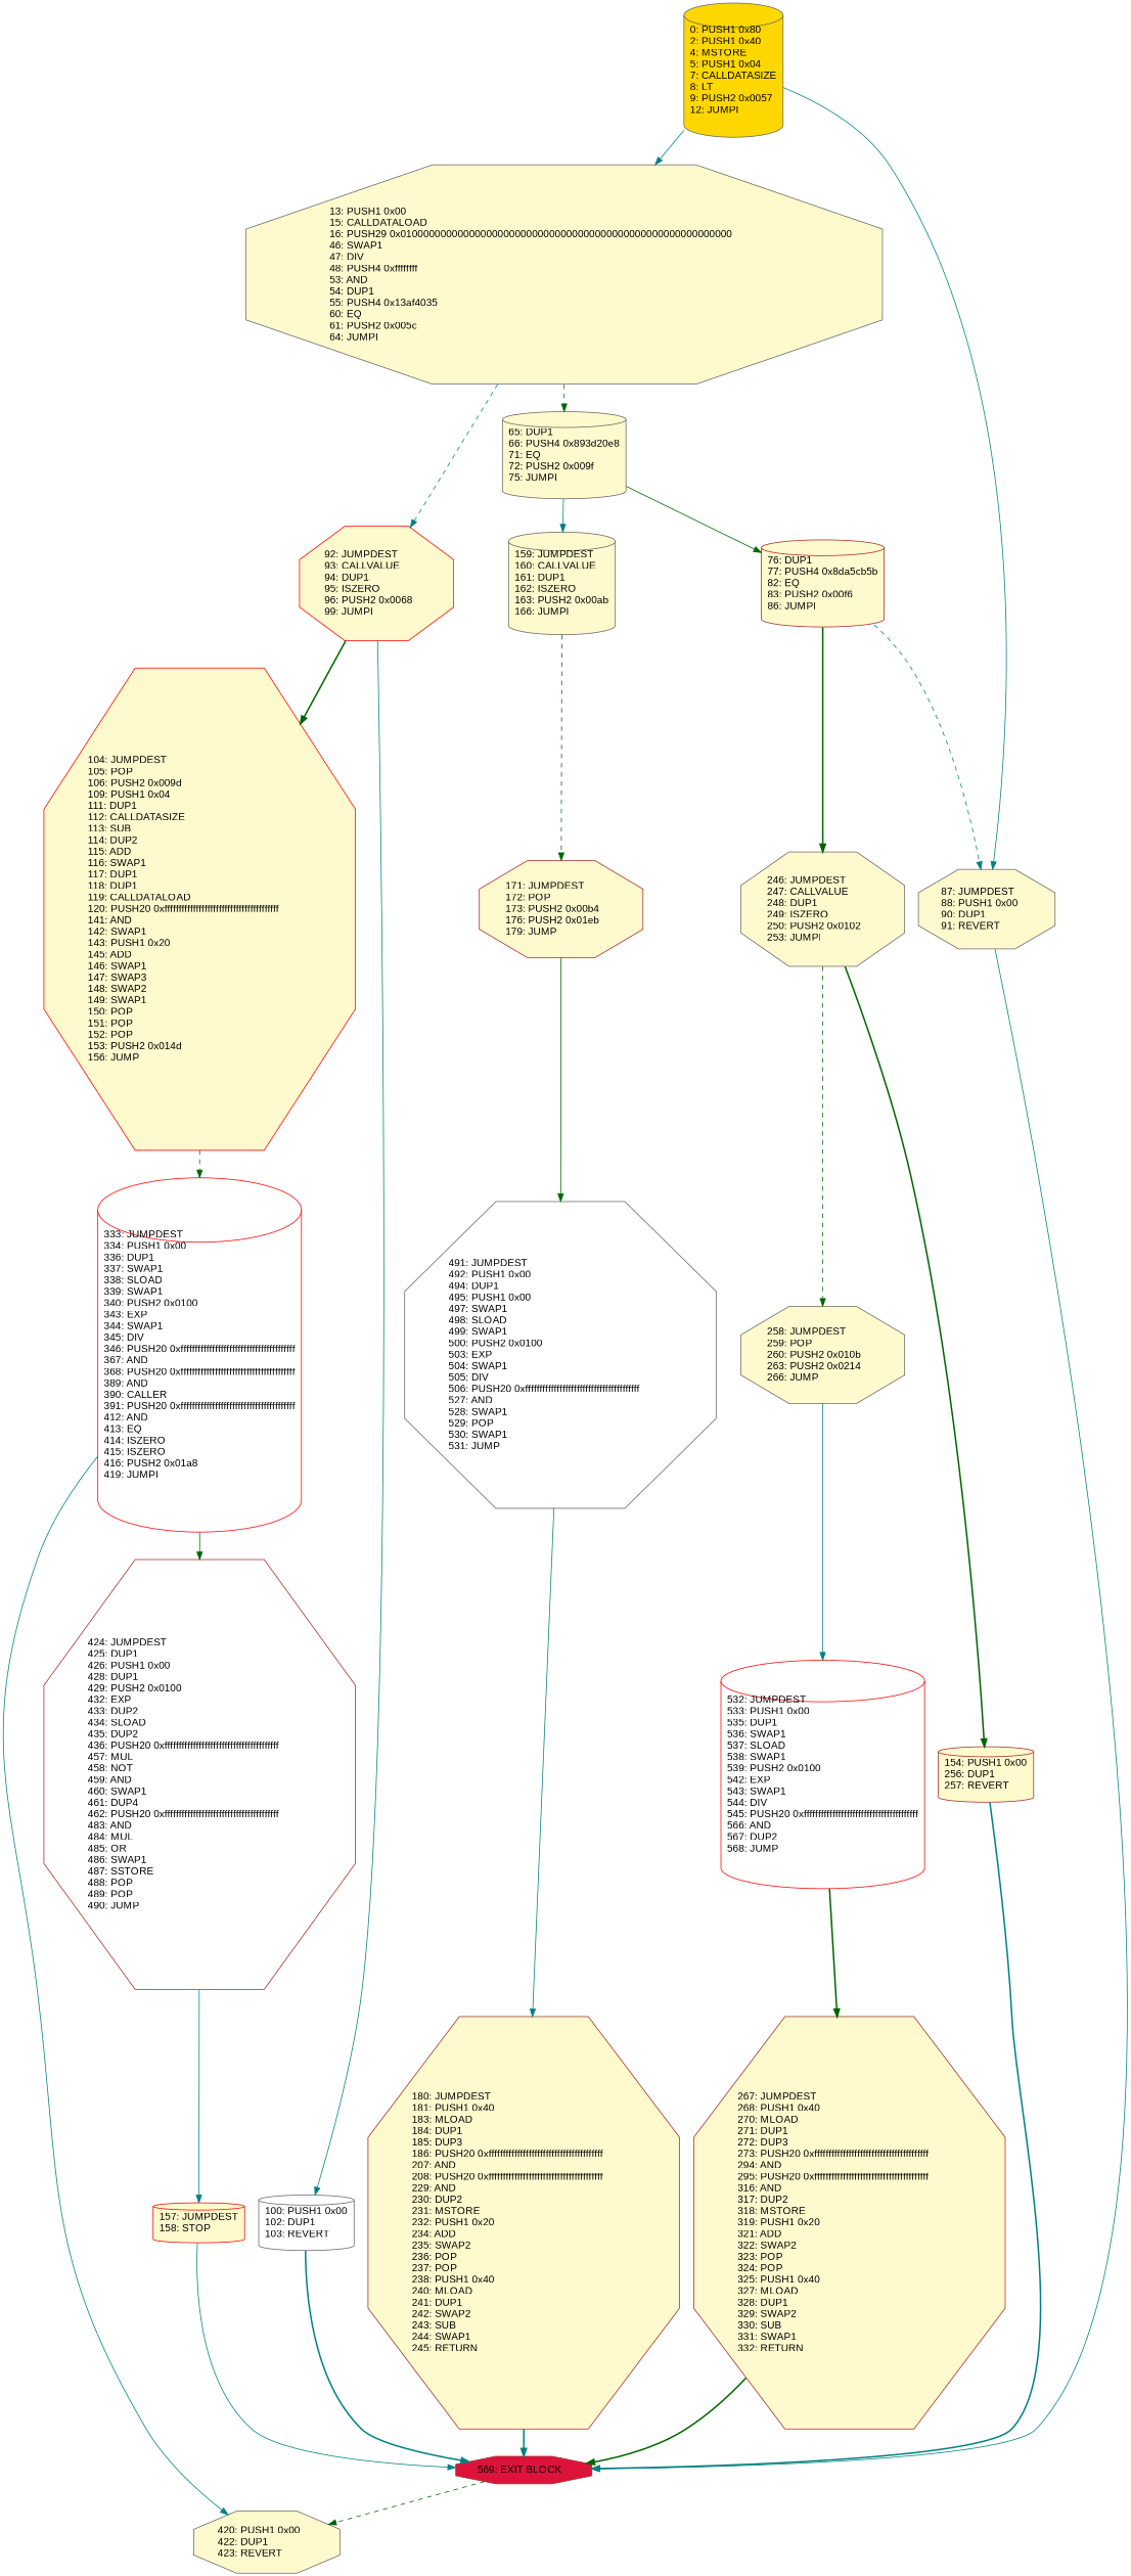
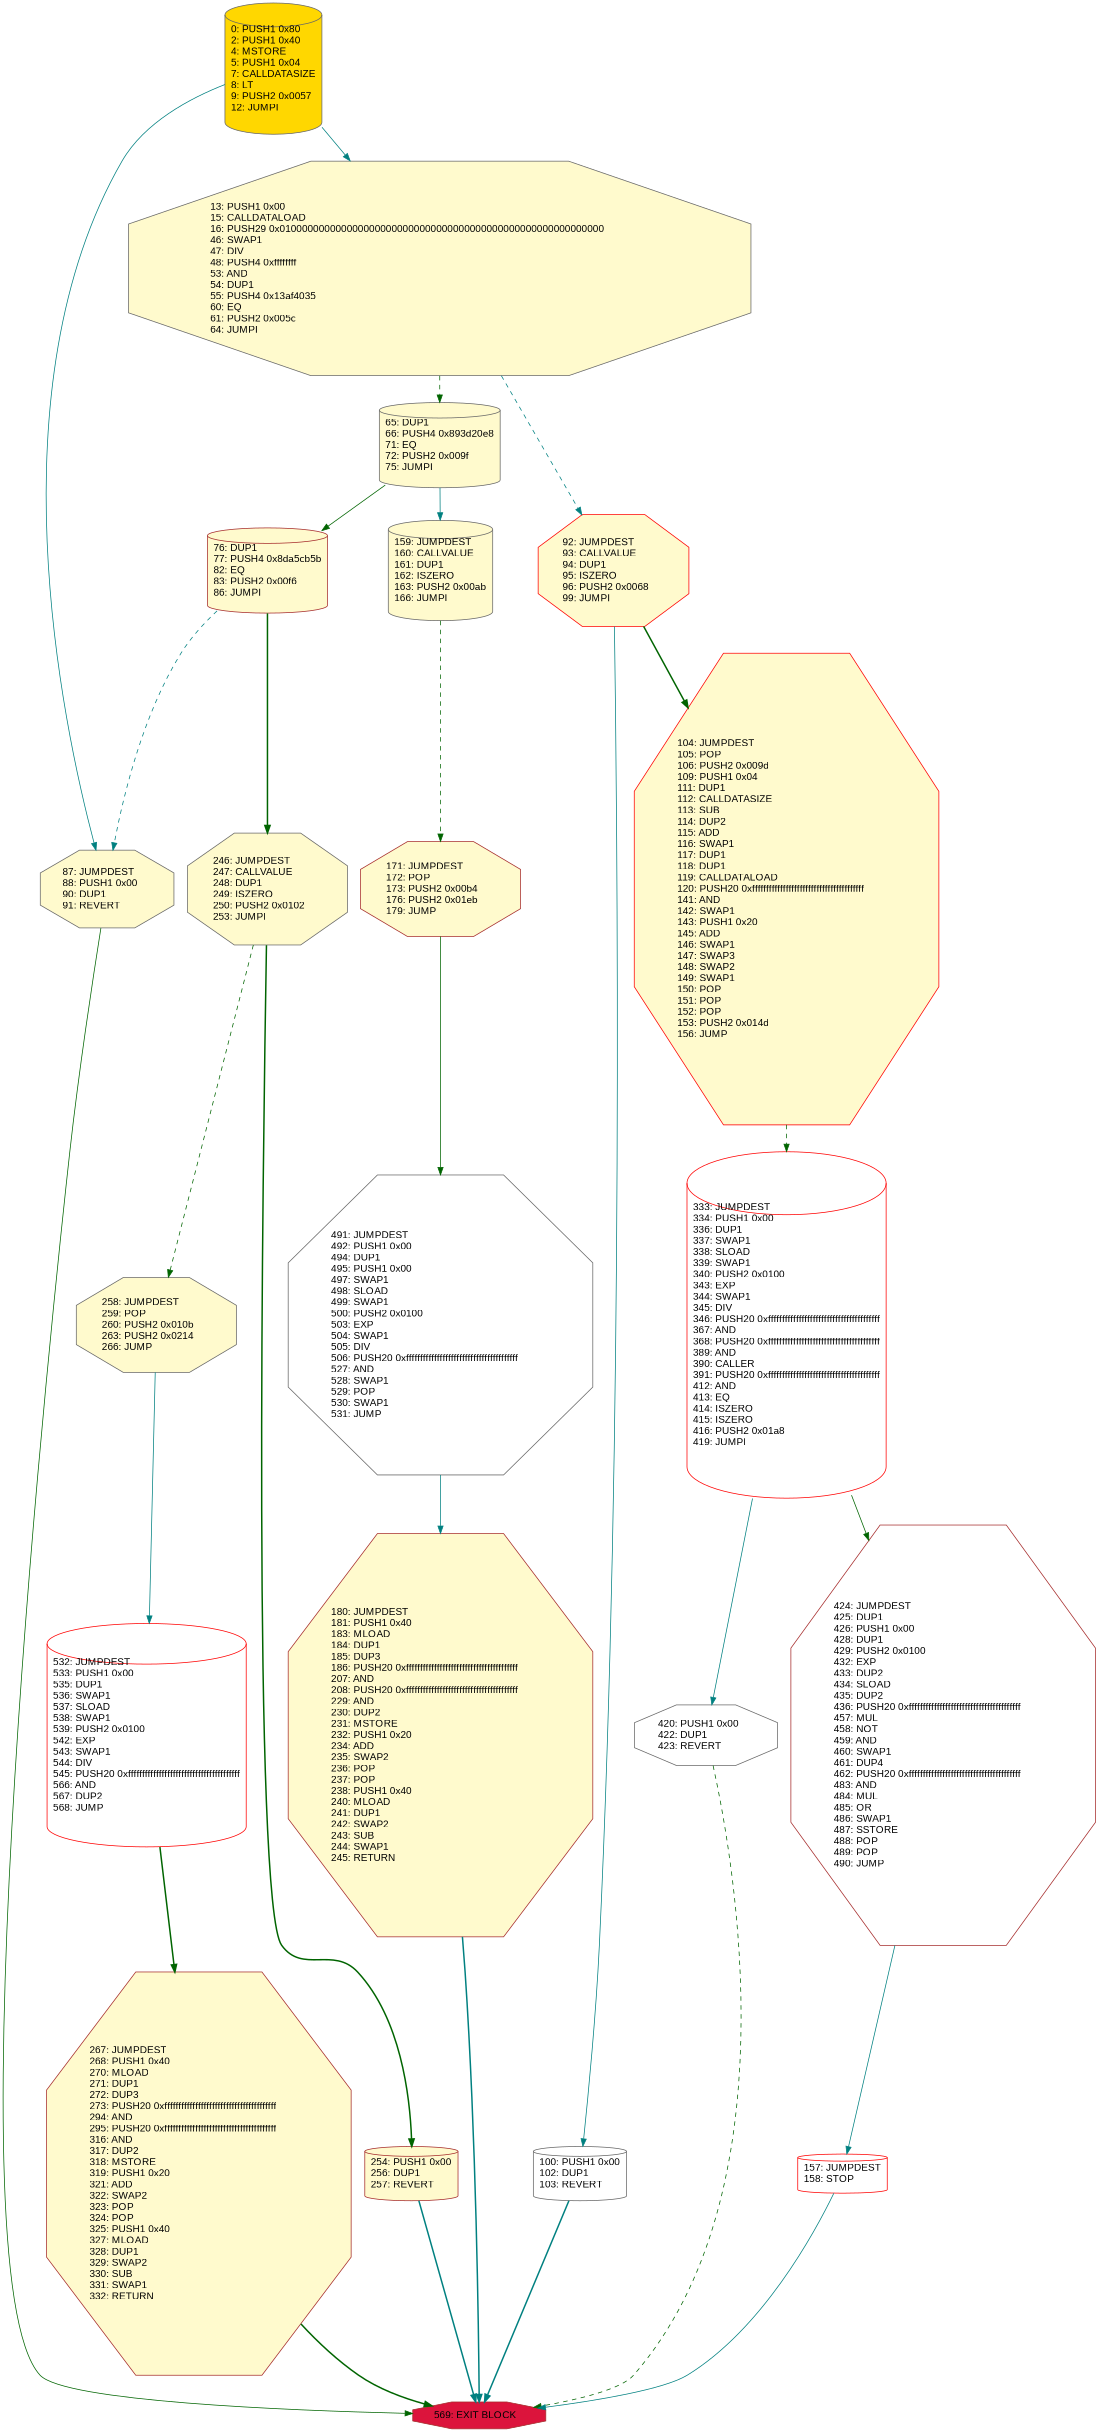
  digraph {
    fontname="Liberation Sans"
    rankdir=UD
    node [color=gray40 fillcolor=lemonchiffon fontcolor=black fontname="Liberation Sans" shape=octagon style=filled]
    edge [color=darkgreen fontname="Liberation Sans" style=solid]
    n1 [color=brown label="76: DUP1\l77: PUSH4 0x8da5cb5b\l82: EQ\l83: PUSH2 0x00f6\l86: JUMPI\l" shape=cylinder]
    n2 [label="246: JUMPDEST\l247: CALLVALUE\l248: DUP1\l249: ISZERO\l250: PUSH2 0x0102\l253: JUMPI\l"]
    n3 [label="87: JUMPDEST\l88: PUSH1 0x00\l90: DUP1\l91: REVERT\l"]
    n4 [label="258: JUMPDEST\l259: POP\l260: PUSH2 0x010b\l263: PUSH2 0x0214\l266: JUMP\l"]
-   n5 [color=brown label="154: PUSH1 0x00\l256: DUP1\l257: REVERT\l" shape=cylinder]
+   n5 [color=brown label="254: PUSH1 0x00\l256: DUP1\l257: REVERT\l" shape=cylinder]
    n6 [color=brown fillcolor=crimson label="569: EXIT BLOCK\l"]
    n7 [color=red fillcolor=white label="532: JUMPDEST\l533: PUSH1 0x00\l535: DUP1\l536: SWAP1\l537: SLOAD\l538: SWAP1\l539: PUSH2 0x0100\l542: EXP\l543: SWAP1\l544: DIV\l545: PUSH20 0xffffffffffffffffffffffffffffffffffffffff\l566: AND\l567: DUP2\l568: JUMP\l" shape=cylinder]
    n8 [color=brown label="267: JUMPDEST\l268: PUSH1 0x40\l270: MLOAD\l271: DUP1\l272: DUP3\l273: PUSH20 0xffffffffffffffffffffffffffffffffffffffff\l294: AND\l295: PUSH20 0xffffffffffffffffffffffffffffffffffffffff\l316: AND\l317: DUP2\l318: MSTORE\l319: PUSH1 0x20\l321: ADD\l322: SWAP2\l323: POP\l324: POP\l325: PUSH1 0x40\l327: MLOAD\l328: DUP1\l329: SWAP2\l330: SUB\l331: SWAP1\l332: RETURN\l"]
    n9 [fillcolor=white label="100: PUSH1 0x00\l102: DUP1\l103: REVERT\l" shape=cylinder]
-   n10 [label="420: PUSH1 0x00\l422: DUP1\l423: REVERT\l"]
+   n10 [fillcolor=white label="420: PUSH1 0x00\l422: DUP1\l423: REVERT\l"]
    n11 [color=brown label="180: JUMPDEST\l181: PUSH1 0x40\l183: MLOAD\l184: DUP1\l185: DUP3\l186: PUSH20 0xffffffffffffffffffffffffffffffffffffffff\l207: AND\l208: PUSH20 0xffffffffffffffffffffffffffffffffffffffff\l229: AND\l230: DUP2\l231: MSTORE\l232: PUSH1 0x20\l234: ADD\l235: SWAP2\l236: POP\l237: POP\l238: PUSH1 0x40\l240: MLOAD\l241: DUP1\l242: SWAP2\l243: SUB\l244: SWAP1\l245: RETURN\l"]
-   n12 [color=red label="157: JUMPDEST\l158: STOP\l" shape=cylinder]
+   n12 [color=red fillcolor=white label="157: JUMPDEST\l158: STOP\l" shape=cylinder]
    n13 [color=red label="104: JUMPDEST\l105: POP\l106: PUSH2 0x009d\l109: PUSH1 0x04\l111: DUP1\l112: CALLDATASIZE\l113: SUB\l114: DUP2\l115: ADD\l116: SWAP1\l117: DUP1\l118: DUP1\l119: CALLDATALOAD\l120: PUSH20 0xffffffffffffffffffffffffffffffffffffffff\l141: AND\l142: SWAP1\l143: PUSH1 0x20\l145: ADD\l146: SWAP1\l147: SWAP3\l148: SWAP2\l149: SWAP1\l150: POP\l151: POP\l152: POP\l153: PUSH2 0x014d\l156: JUMP\l"]
    n14 [color=red fillcolor=white label="333: JUMPDEST\l334: PUSH1 0x00\l336: DUP1\l337: SWAP1\l338: SLOAD\l339: SWAP1\l340: PUSH2 0x0100\l343: EXP\l344: SWAP1\l345: DIV\l346: PUSH20 0xffffffffffffffffffffffffffffffffffffffff\l367: AND\l368: PUSH20 0xffffffffffffffffffffffffffffffffffffffff\l389: AND\l390: CALLER\l391: PUSH20 0xffffffffffffffffffffffffffffffffffffffff\l412: AND\l413: EQ\l414: ISZERO\l415: ISZERO\l416: PUSH2 0x01a8\l419: JUMPI\l" shape=cylinder]
    n15 [color=brown fillcolor=white label="424: JUMPDEST\l425: DUP1\l426: PUSH1 0x00\l428: DUP1\l429: PUSH2 0x0100\l432: EXP\l433: DUP2\l434: SLOAD\l435: DUP2\l436: PUSH20 0xffffffffffffffffffffffffffffffffffffffff\l457: MUL\l458: NOT\l459: AND\l460: SWAP1\l461: DUP4\l462: PUSH20 0xffffffffffffffffffffffffffffffffffffffff\l483: AND\l484: MUL\l485: OR\l486: SWAP1\l487: SSTORE\l488: POP\l489: POP\l490: JUMP\l"]
    n16 [label="65: DUP1\l66: PUSH4 0x893d20e8\l71: EQ\l72: PUSH2 0x009f\l75: JUMPI\l" shape=cylinder]
    n17 [label="159: JUMPDEST\l160: CALLVALUE\l161: DUP1\l162: ISZERO\l163: PUSH2 0x00ab\l166: JUMPI\l" shape=cylinder]
    n18 [color=brown label="171: JUMPDEST\l172: POP\l173: PUSH2 0x00b4\l176: PUSH2 0x01eb\l179: JUMP\l"]
    n19 [fillcolor=white label="491: JUMPDEST\l492: PUSH1 0x00\l494: DUP1\l495: PUSH1 0x00\l497: SWAP1\l498: SLOAD\l499: SWAP1\l500: PUSH2 0x0100\l503: EXP\l504: SWAP1\l505: DIV\l506: PUSH20 0xffffffffffffffffffffffffffffffffffffffff\l527: AND\l528: SWAP1\l529: POP\l530: SWAP1\l531: JUMP\l"]
    n20 [color=red label="92: JUMPDEST\l93: CALLVALUE\l94: DUP1\l95: ISZERO\l96: PUSH2 0x0068\l99: JUMPI\l"]
    n21 [fillcolor=gold label="0: PUSH1 0x80\l2: PUSH1 0x40\l4: MSTORE\l5: PUSH1 0x04\l7: CALLDATASIZE\l8: LT\l9: PUSH2 0x0057\l12: JUMPI\l" shape=cylinder]
    n22 [label="13: PUSH1 0x00\l15: CALLDATALOAD\l16: PUSH29 0x0100000000000000000000000000000000000000000000000000000000\l46: SWAP1\l47: DIV\l48: PUSH4 0xffffffff\l53: AND\l54: DUP1\l55: PUSH4 0x13af4035\l60: EQ\l61: PUSH2 0x005c\l64: JUMPI\l"]
    n1 -> n2 [style=bold]
    n1 -> n3 [color=teal style=dashed]
    n2 -> n4 [style=dashed]
    n2 -> n5 [style=bold]
-   n3 -> n6 [color=teal]
+   n3 -> n6
    n4 -> n7 [color=teal]
    n5 -> n6 [color=teal style=bold]
    n7 -> n8 [style=bold]
    n8 -> n6 [style=bold]
    n9 -> n6 [color=teal style=bold]
-   n6 -> n10 [style=dashed]
+   n10 -> n6 [style=dashed]
    n11 -> n6 [color=teal style=bold]
    n12 -> n6 [color=teal]
    n13 -> n14 [style=dashed]
    n14 -> n10 [color=teal]
    n14 -> n15
    n15 -> n12 [color=teal]
    n16 -> n1
    n16 -> n17 [color=teal]
    n17 -> n18 [style=dashed]
    n18 -> n19
    n19 -> n11 [color=teal]
    n20 -> n9 [color=teal]
    n20 -> n13 [style=bold]
    n21 -> n3 [color=teal]
    n21 -> n22 [color=teal]
    n22 -> n16 [style=dashed]
    n22 -> n20 [color=teal style=dashed]
  }
